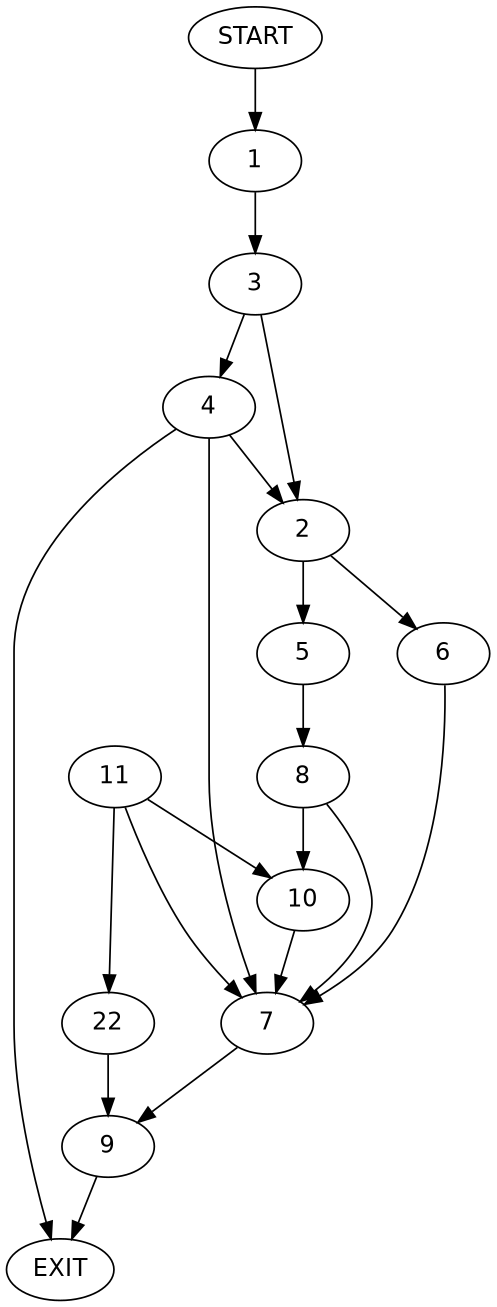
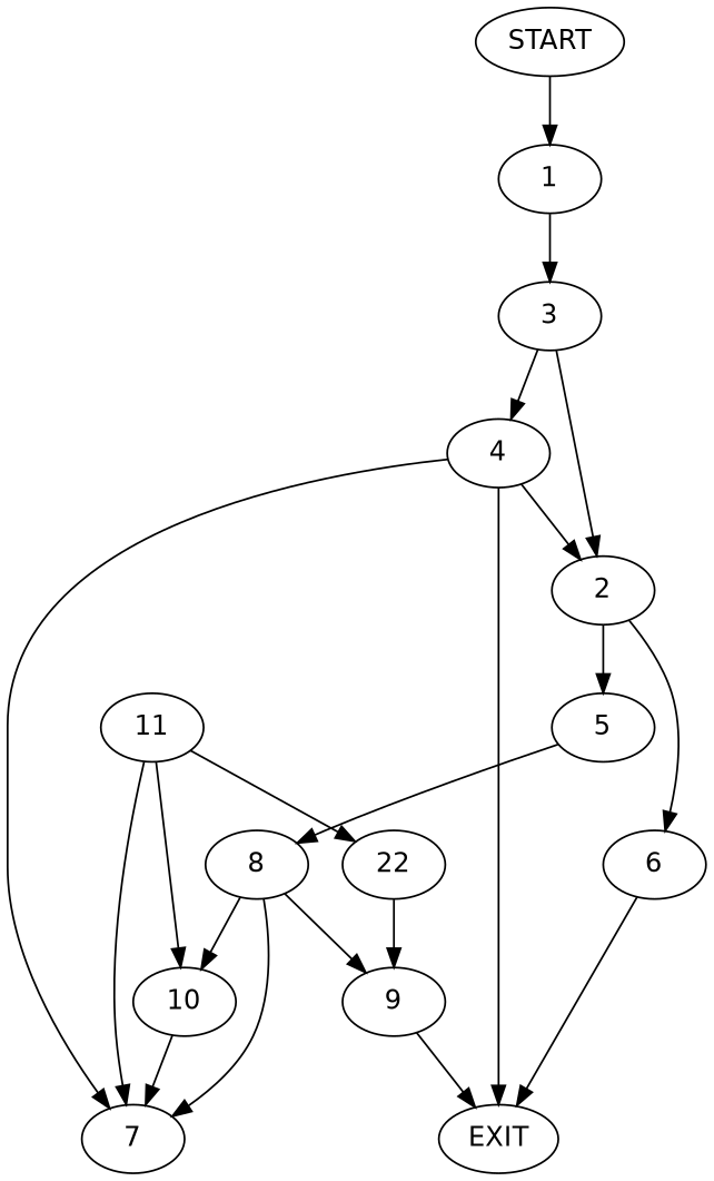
  digraph {
    fontname="DejaVu Sans"
    node [fontname="DejaVu Sans"]
    edge [fontname="DejaVu Sans"]
    n1 [label=START]
    1
    3
    n4 [label=EXIT]
    2
    5
    6
    4
    8
    7
    9
    10
    11
    n14 [label=22]
    n1 -> 1
    1 -> 3
    3 -> 2
    3 -> 4
    2 -> 5
    2 -> 6
    5 -> 8
-   6 -> 7
+   6 -> n4
    4 -> n4
    4 -> 2
    4 -> 7
    8 -> 7
    8 -> 10
-   7 -> 9
+   8 -> 9
    9 -> n4
    10 -> 7
    11 -> 7
    11 -> 10
    11 -> n14
    n14 -> 9
  }
